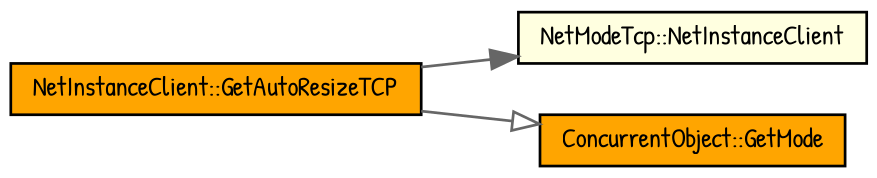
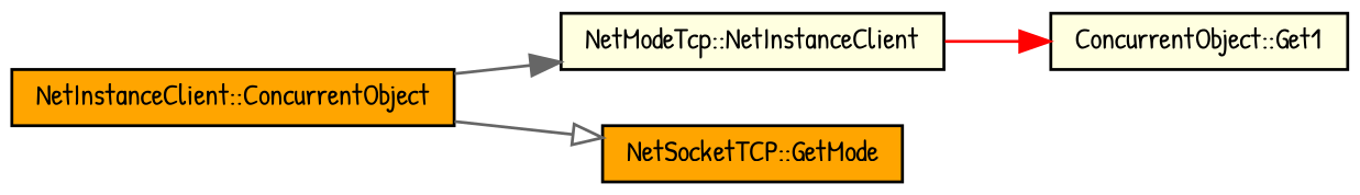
  digraph {
    fontname="Patrick Hand"
    rankdir=LR
    node [color=black fillcolor=orange fontname="Patrick Hand" fontsize=10 shape=record style=filled]
    edge [arrowhead=normal color=gray40 fontname="Patrick Hand" fontsize=10 labelfontname=FreeSans labelfontsize=10 style=solid]
-   n1 [fontcolor=black height=0.2 label="NetInstanceClient::GetAutoResizeTCP" width=0.4]
+   n1 [fontcolor=black height=0.2 label="NetInstanceClient::ConcurrentObject" width=0.4]
    n2 [fillcolor=lightyellow height=0.2 label="NetModeTcp::NetInstanceClient" width=0.4]
-   n3 [height=0.2 label="ConcurrentObject::GetMode" width=0.4]
+   n3 [height=0.2 label="NetSocketTCP::GetMode" width=0.4]
+   n4 [fillcolor=lightyellow height=0.2 label="ConcurrentObject::Get1" width=0.4]
    n1 -> n2
    n1 -> n3 [arrowhead=onormal]
+   n2 -> n4 [color=red]
  }
